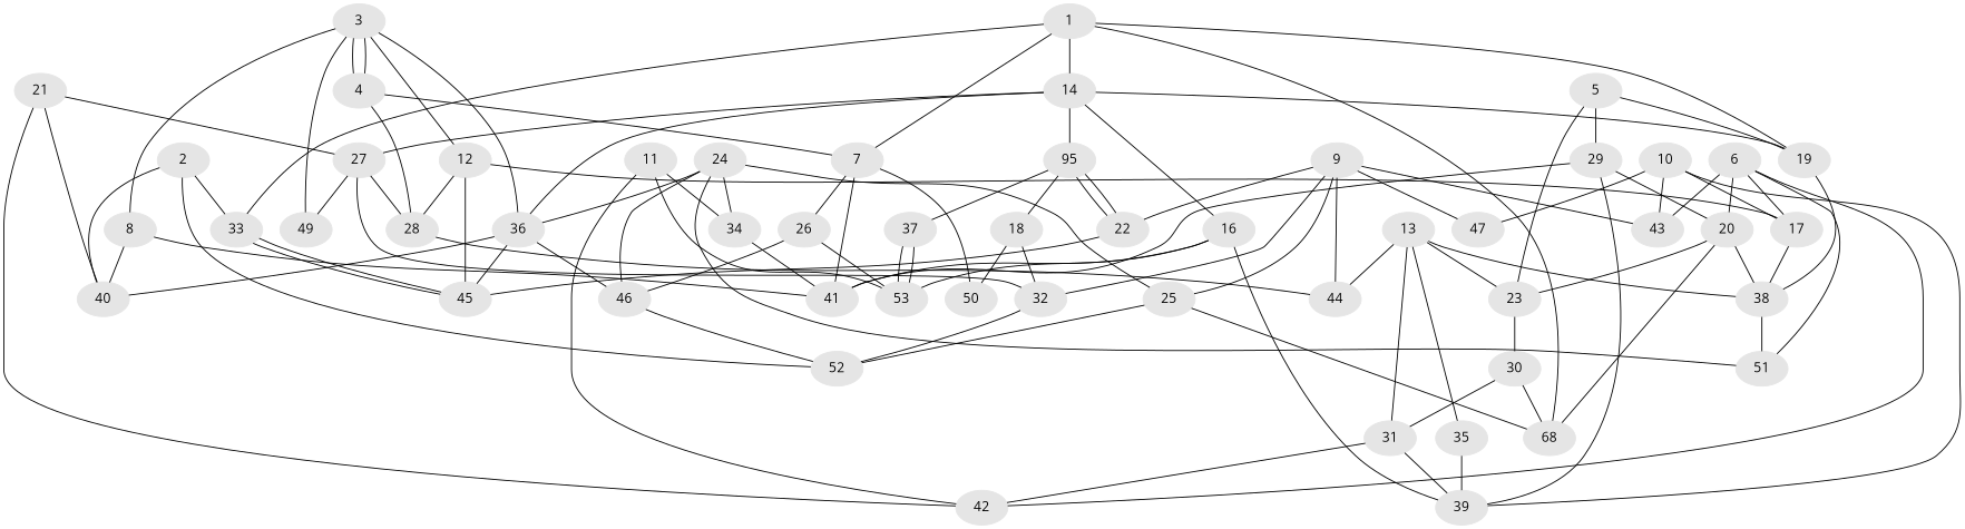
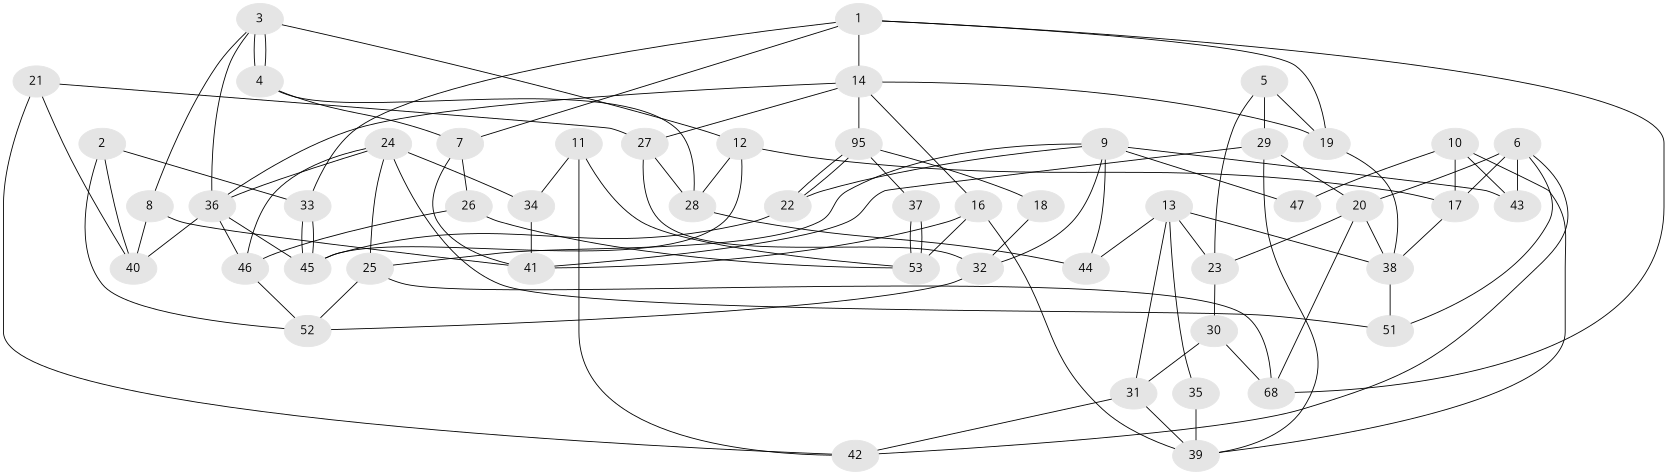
  graph {
    fontname="Open Sans"
    node [color=gray90 fontname="Open Sans" style=filled]
    edge [fontname="Open Sans"]
    1
    7
    14
    19
    33
    n6 [label=68]
    26
    41
-   50
    36
    n11 [label=95]
    16
    27
    38
    45
    2
    40
    52
    3
    4
    8
    12
-   49
    28
    17
    46
    44
    5
    23
    29
    30
    20
    39
    6
    42
    43
    51
    53
    9
    22
    25
    32
    47
    10
    11
    34
    13
    31
    35
    18
    37
    21
    24
    1 -- 7
    1 -- 14
    1 -- 19
    1 -- 33
    1 -- n6
    7 -- 26
    7 -- 41
-   7 -- 50
    14 -- 19
    14 -- 36
    14 -- n11
    14 -- 16
    14 -- 27
    19 -- 38
    33 -- 45
    33 -- 45
    26 -- 46
    26 -- 53
    36 -- 45
    36 -- 40
    36 -- 46
    n11 -- 22
    n11 -- 22
    n11 -- 18
    n11 -- 37
    16 -- 41
    16 -- 39
    16 -- 53
-   27 -- 49
    27 -- 28
    27 -- 32
    38 -- 51
    2 -- 33
    2 -- 40
    2 -- 52
    3 -- 36
    3 -- 4
    3 -- 4
    3 -- 8
    3 -- 12
-   3 -- 49
    4 -- 7
    4 -- 28
    8 -- 41
    8 -- 40
    12 -- 45
    12 -- 28
    12 -- 17
    28 -- 44
    17 -- 38
    46 -- 52
    5 -- 19
    5 -- 23
    5 -- 29
    23 -- 30
    29 -- 41
    29 -- 20
    29 -- 39
    30 -- n6
    30 -- 31
    20 -- n6
    20 -- 38
    20 -- 23
    6 -- 17
    6 -- 20
    6 -- 42
    6 -- 43
    6 -- 51
    9 -- 44
    9 -- 43
    9 -- 22
    9 -- 25
    9 -- 32
    9 -- 47
    22 -- 45
    25 -- n6
    25 -- 52
    32 -- 52
    10 -- 17
    10 -- 39
    10 -- 43
    10 -- 47
    11 -- 42
    11 -- 53
    11 -- 34
    34 -- 41
    13 -- 38
    13 -- 44
    13 -- 23
    13 -- 31
    13 -- 35
    31 -- 39
    31 -- 42
    35 -- 39
-   18 -- 50
    18 -- 32
    37 -- 53
    37 -- 53
    21 -- 27
    21 -- 40
    21 -- 42
    24 -- 36
    24 -- 46
    24 -- 51
    24 -- 25
    24 -- 34
  }
